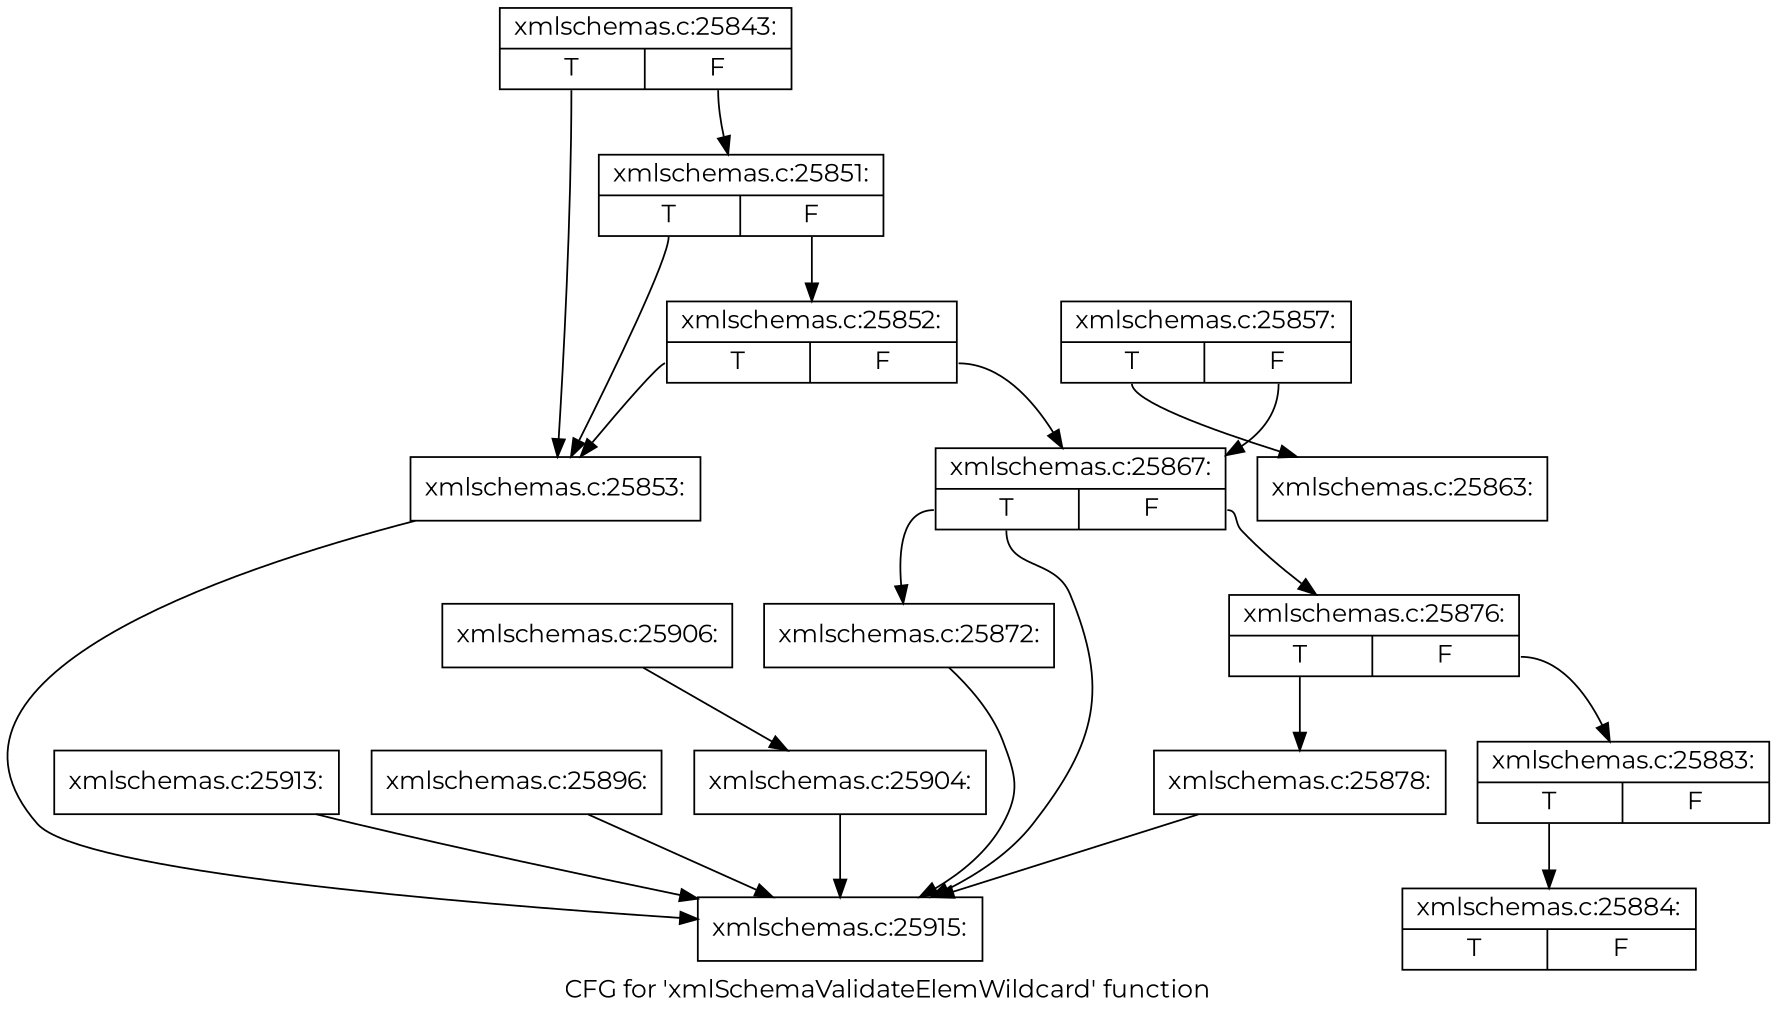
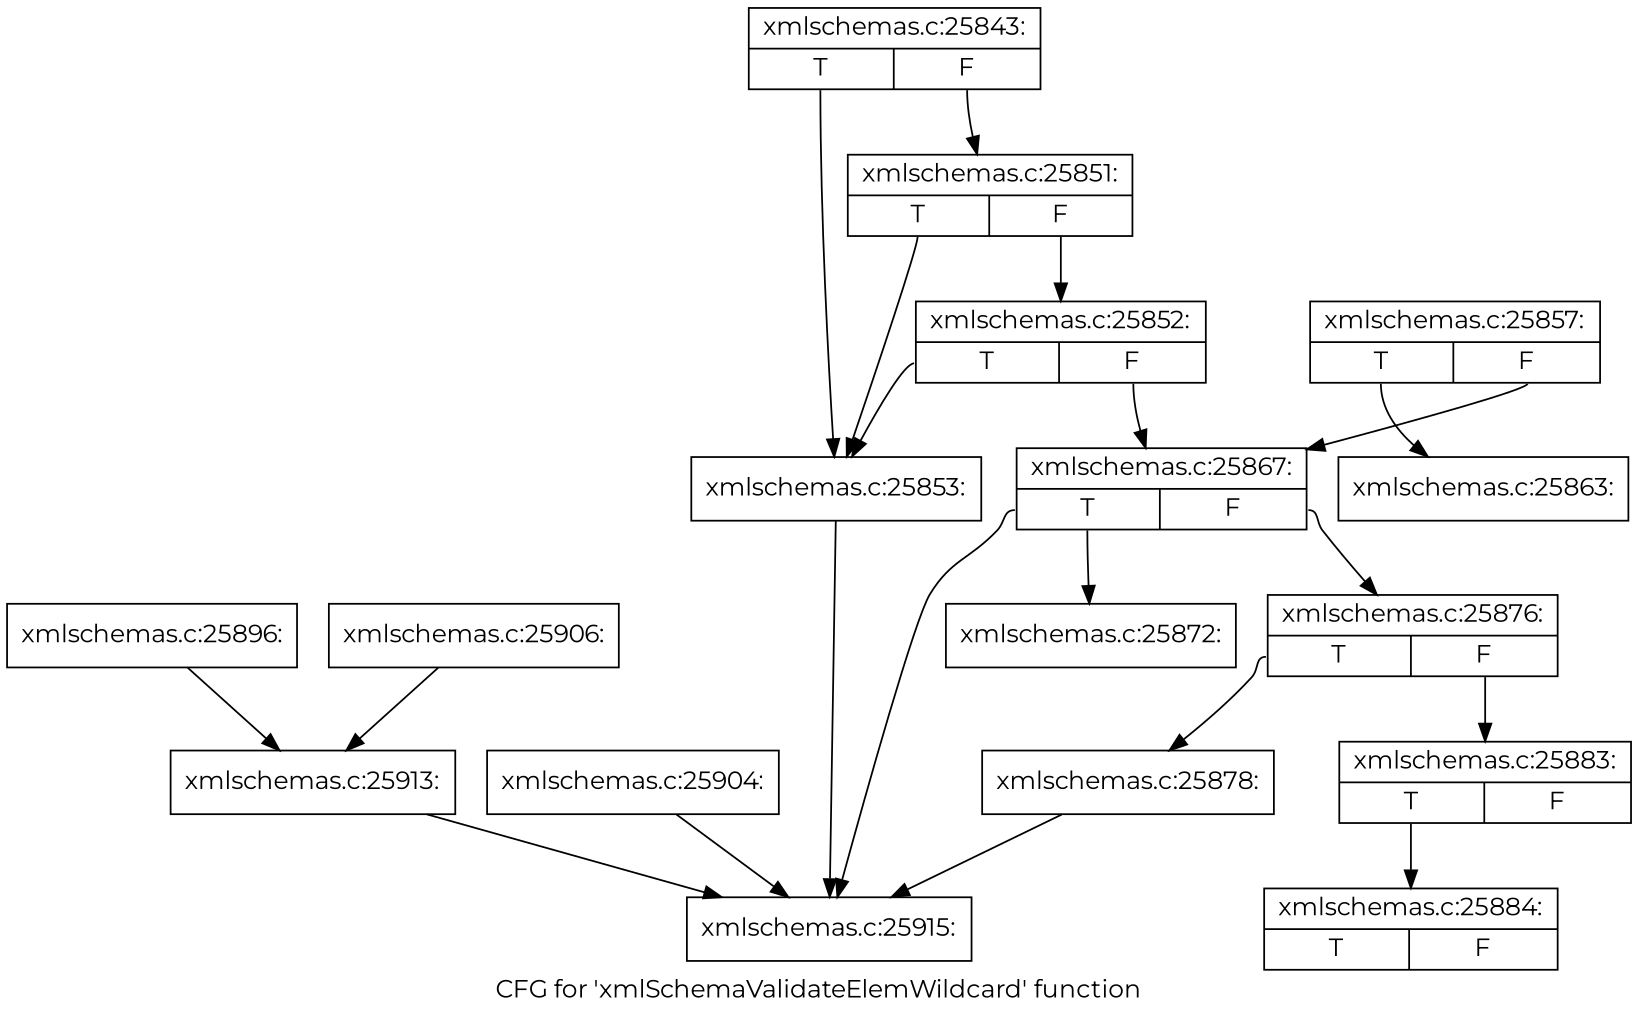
  digraph {
    fontname=Montserrat
    label="CFG for 'xmlSchemaValidateElemWildcard' function"
    node [fontname=Montserrat shape=record]
    edge [fontname=Montserrat tailport=s0]
    n1 [label="{xmlschemas.c:25843:|{<s0>T|<s1>F}}"]
    n2 [label="{xmlschemas.c:25853:}"]
    n3 [label="{xmlschemas.c:25851:|{<s0>T|<s1>F}}"]
    n4 [label="{xmlschemas.c:25915:}"]
    n5 [label="{xmlschemas.c:25852:|{<s0>T|<s1>F}}"]
    n6 [label="{xmlschemas.c:25867:|{<s0>T|<s1>F}}"]
    n7 [label="{xmlschemas.c:25857:|{<s0>T|<s1>F}}"]
    n8 [label="{xmlschemas.c:25863:}"]
    n9 [label="{xmlschemas.c:25872:}"]
    n10 [label="{xmlschemas.c:25876:|{<s0>T|<s1>F}}"]
    n11 [label="{xmlschemas.c:25878:}"]
    n12 [label="{xmlschemas.c:25883:|{<s0>T|<s1>F}}"]
    n13 [label="{xmlschemas.c:25884:|{<s0>T|<s1>F}}"]
    n14 [label="{xmlschemas.c:25913:}"]
    n15 [label="{xmlschemas.c:25906:}"]
    n16 [label="{xmlschemas.c:25896:}"]
    n17 [label="{xmlschemas.c:25904:}"]
    n1 -> n2
    n1 -> n3 [tailport=s1]
    n2 -> n4
    n3 -> n2
    n3 -> n5 [tailport=s1]
    n5 -> n2
    n5 -> n6 [tailport=s1]
    n6 -> n4
    n6 -> n9
    n6 -> n10 [tailport=s1]
    n7 -> n6 [tailport=s1]
    n7 -> n8
-   n9 -> n4
    n10 -> n11
    n10 -> n12 [tailport=s1]
    n11 -> n4
    n12 -> n13
    n14 -> n4
-   n15 -> n17
-   n16 -> n4
+   n15 -> n14
+   n16 -> n14
    n17 -> n4
  }
